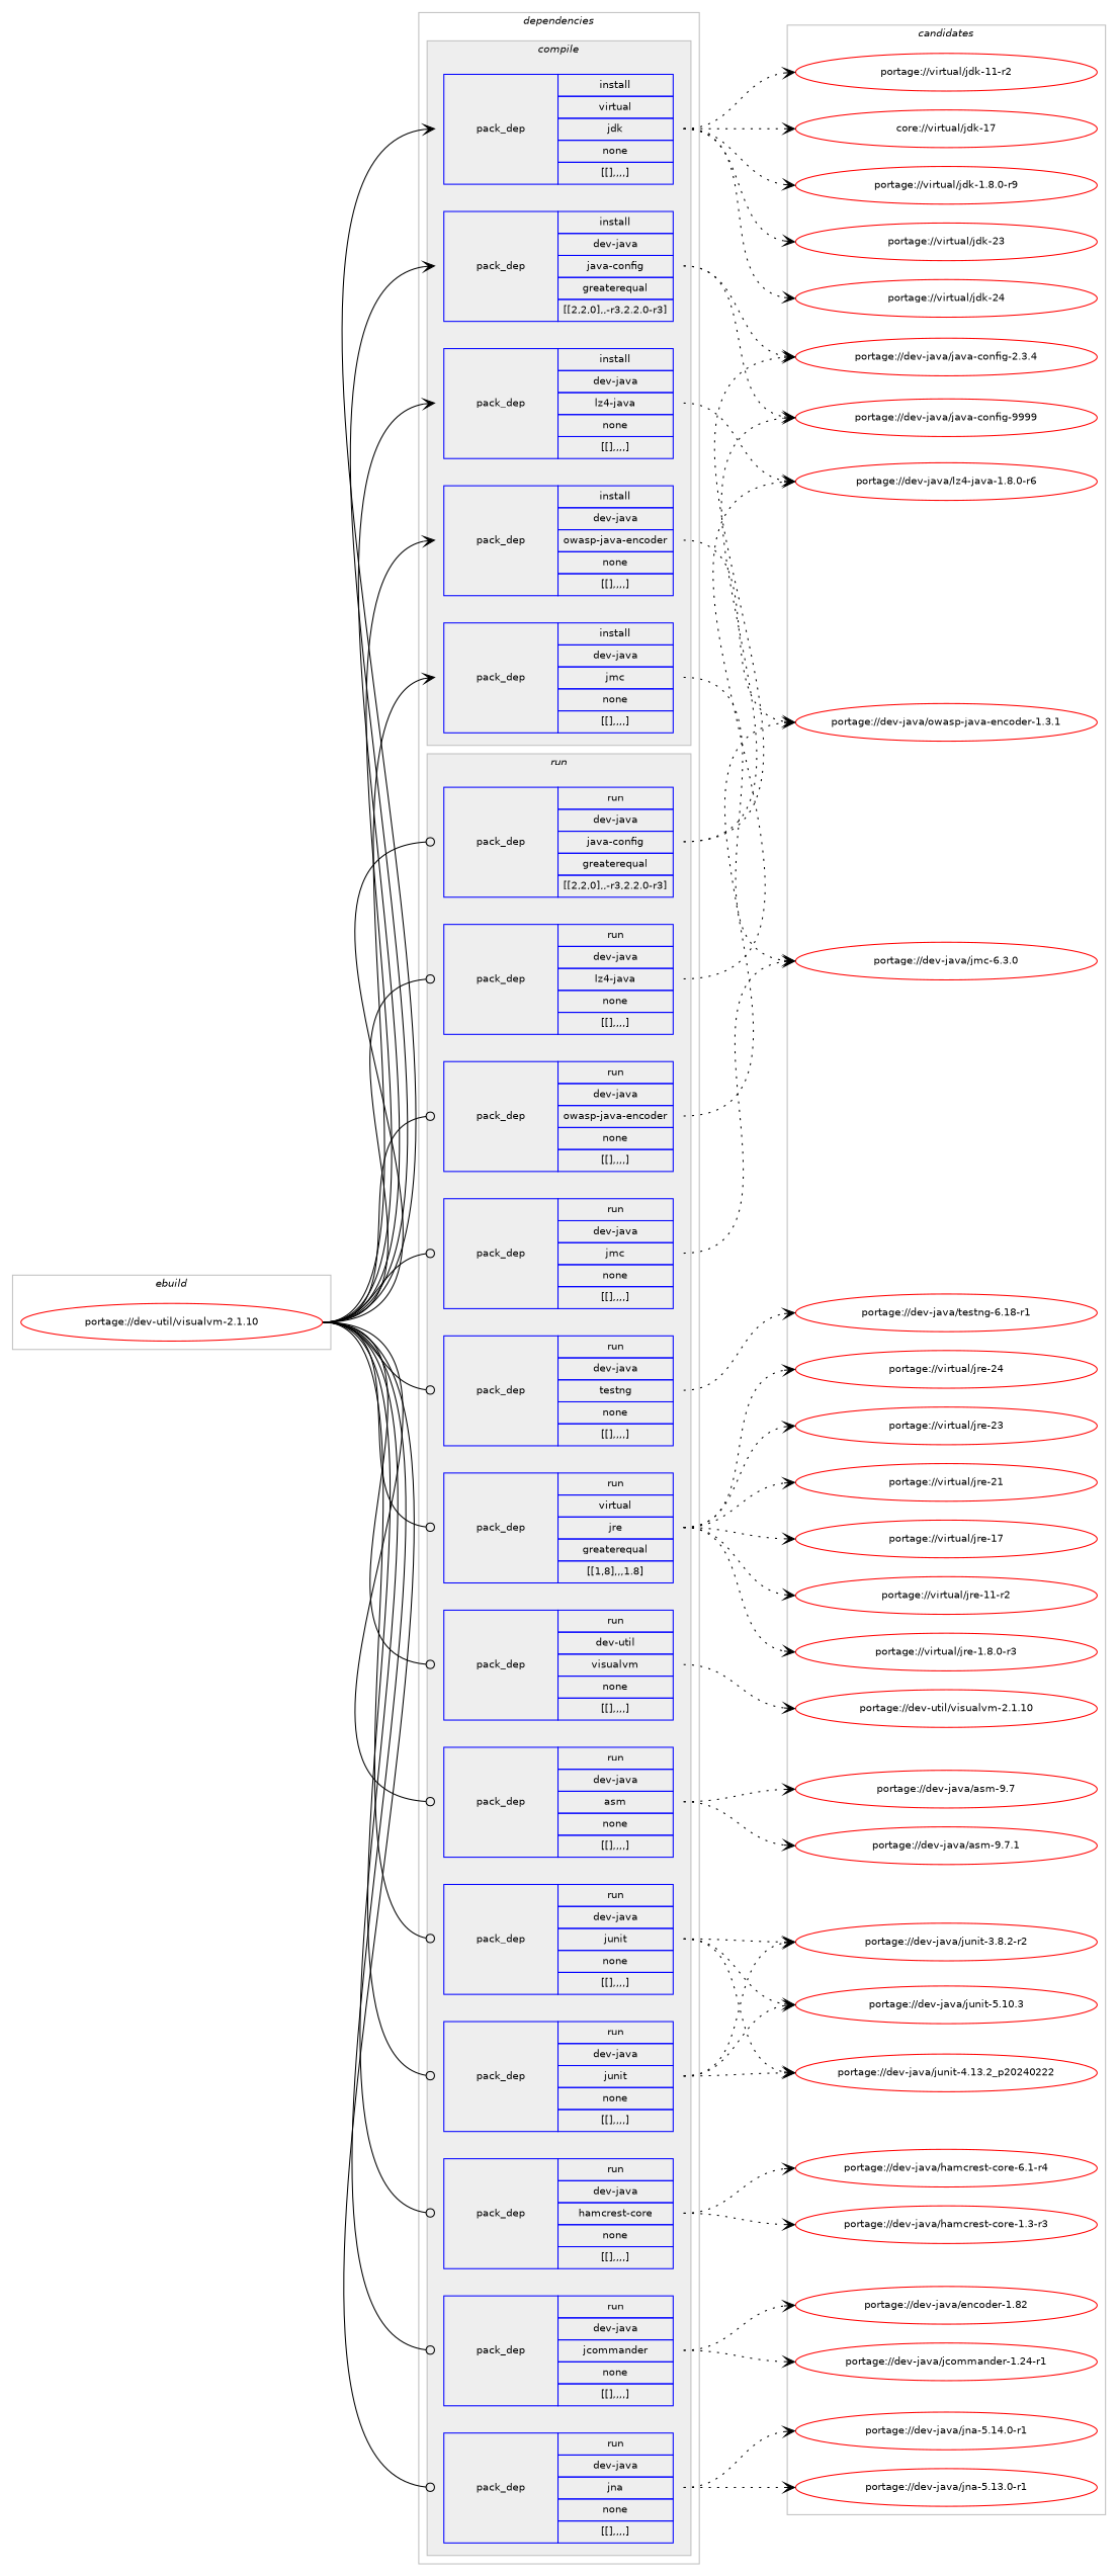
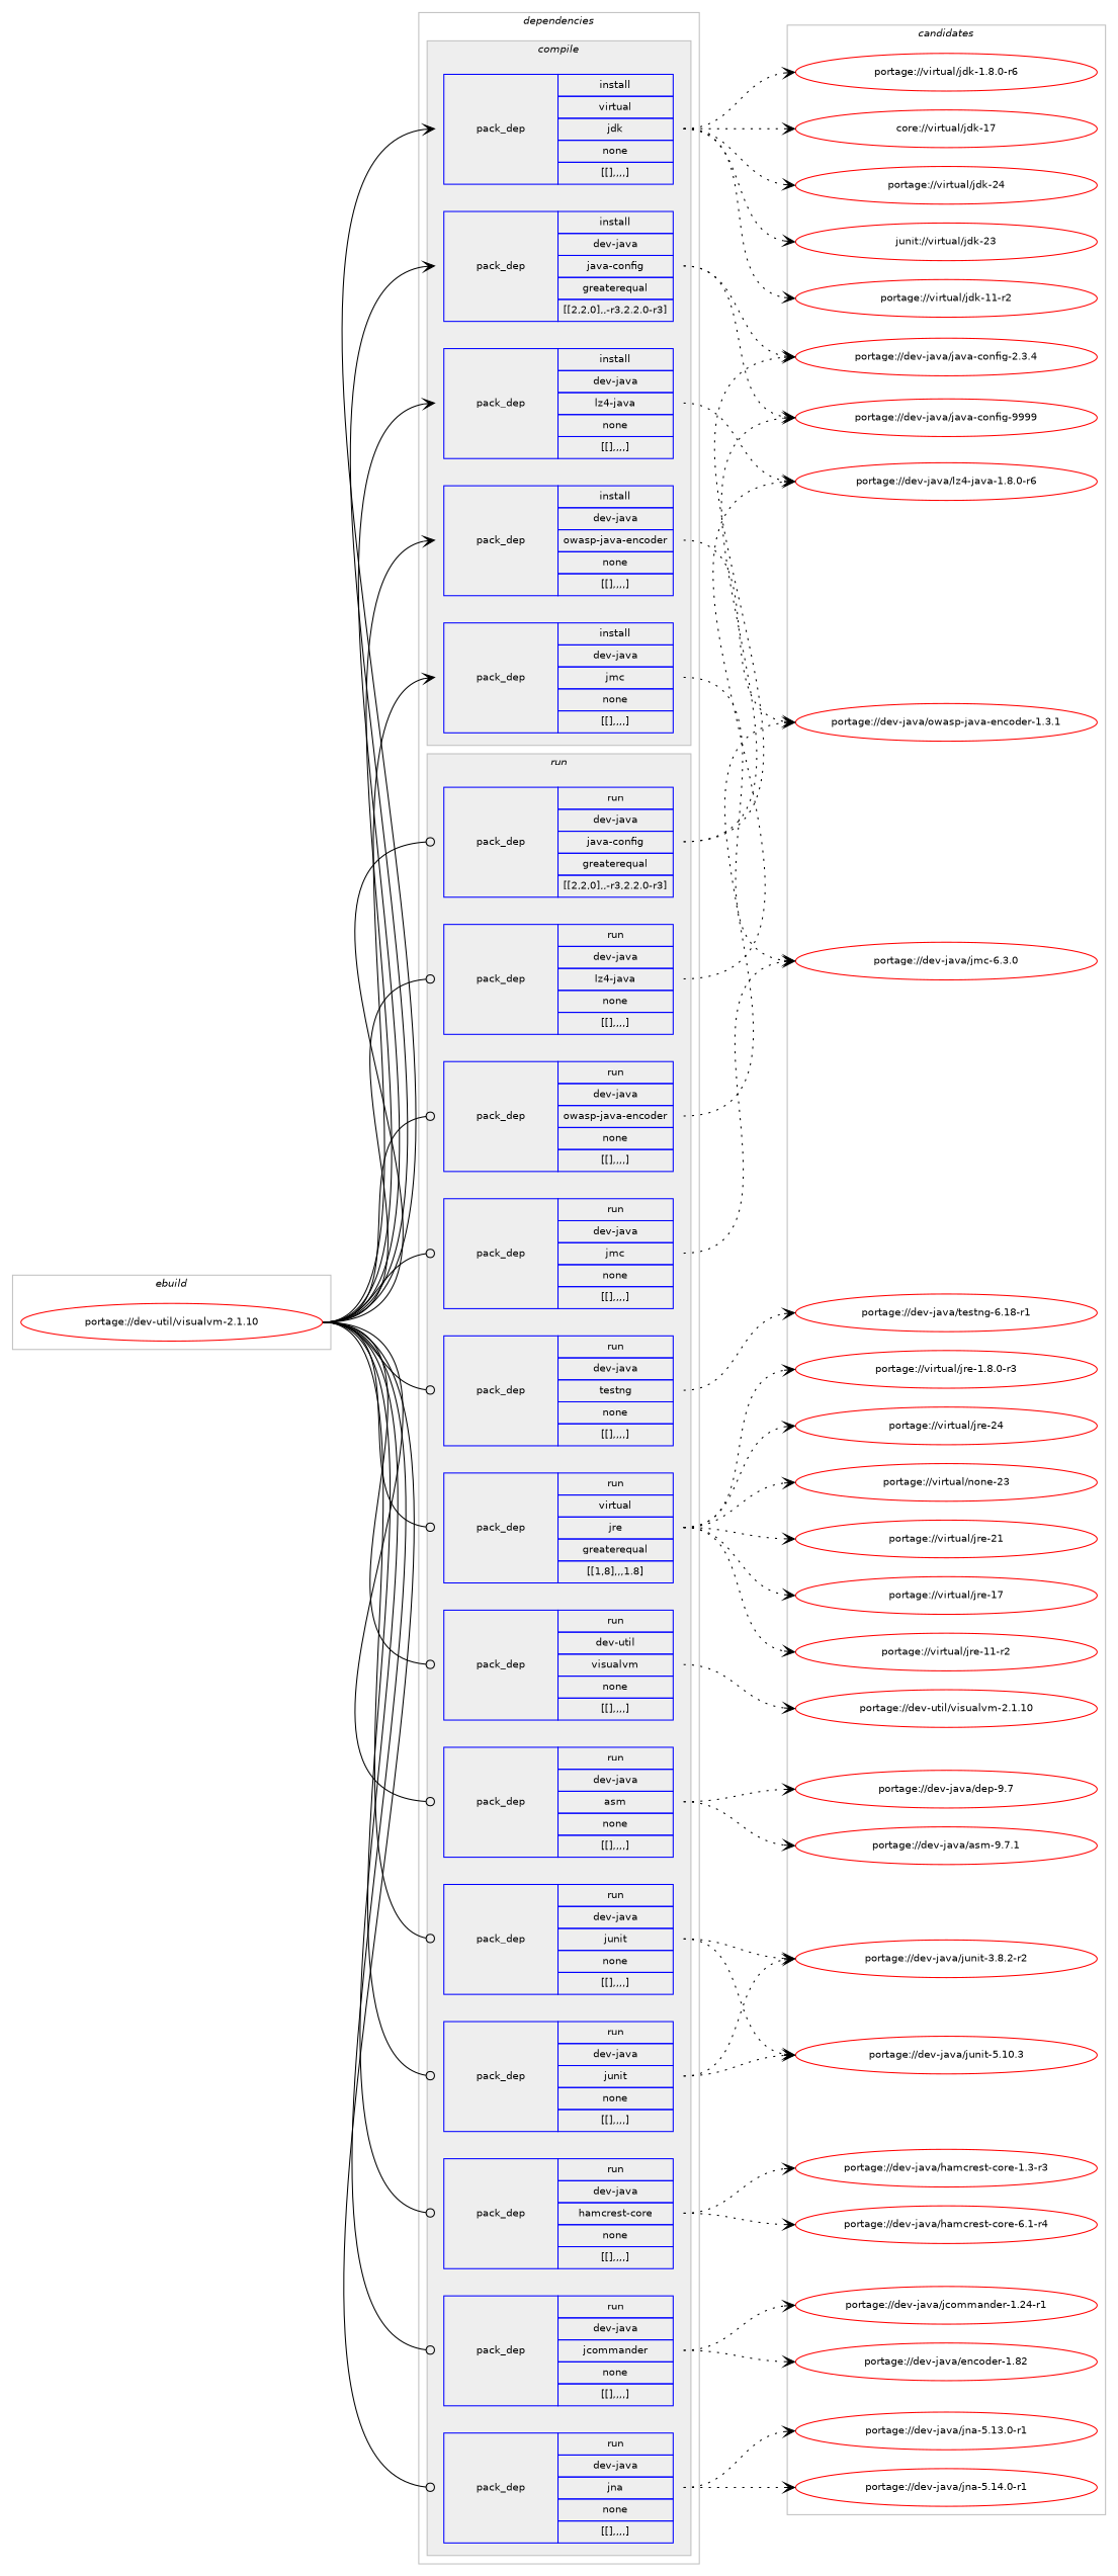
  digraph {
    compound=true
    concentrate=true
    fontname=Helvetica
    fontsize=10
    newrank=true
    rankdir=LR
    ranksep=1.5
    node [color=red fontname=Helvetica fontsize=10]
    edge [arrowhead=vee headport=w style=dotted tailport=e weight=100]
    n1 [label="portage://dev-util/visualvm-2.1.10" width=4]
    n2 [color=blue label=<<TABLE BORDER="0" CELLBORDER="1" CELLSPACING="0" CELLPADDING="4" WIDTH="220"><TR><TD ROWSPAN="6" CELLPADDING="30">pack_dep</TD></TR><TR><TD WIDTH="110">install</TD></TR><TR><TD>dev-java</TD></TR><TR><TD>java-config</TD></TR><TR><TD>greaterequal</TD></TR><TR><TD>[[2,2,0],,-r3,2.2.0-r3]</TD></TR></TABLE>> shape=none]
    n3 [color=blue label=<<TABLE BORDER="0" CELLBORDER="1" CELLSPACING="0" CELLPADDING="4" WIDTH="220"><TR><TD ROWSPAN="6" CELLPADDING="30">pack_dep</TD></TR><TR><TD WIDTH="110">install</TD></TR><TR><TD>dev-java</TD></TR><TR><TD>jmc</TD></TR><TR><TD>none</TD></TR><TR><TD>[[],,,,]</TD></TR></TABLE>> shape=none]
    n4 [color=blue label=<<TABLE BORDER="0" CELLBORDER="1" CELLSPACING="0" CELLPADDING="4" WIDTH="220"><TR><TD ROWSPAN="6" CELLPADDING="30">pack_dep</TD></TR><TR><TD WIDTH="110">install</TD></TR><TR><TD>dev-java</TD></TR><TR><TD>lz4-java</TD></TR><TR><TD>none</TD></TR><TR><TD>[[],,,,]</TD></TR></TABLE>> shape=none]
    n5 [color=blue label=<<TABLE BORDER="0" CELLBORDER="1" CELLSPACING="0" CELLPADDING="4" WIDTH="220"><TR><TD ROWSPAN="6" CELLPADDING="30">pack_dep</TD></TR><TR><TD WIDTH="110">install</TD></TR><TR><TD>dev-java</TD></TR><TR><TD>owasp-java-encoder</TD></TR><TR><TD>none</TD></TR><TR><TD>[[],,,,]</TD></TR></TABLE>> shape=none]
    n6 [color=blue label=<<TABLE BORDER="0" CELLBORDER="1" CELLSPACING="0" CELLPADDING="4" WIDTH="220"><TR><TD ROWSPAN="6" CELLPADDING="30">pack_dep</TD></TR><TR><TD WIDTH="110">install</TD></TR><TR><TD>virtual</TD></TR><TR><TD>jdk</TD></TR><TR><TD>none</TD></TR><TR><TD>[[],,,,]</TD></TR></TABLE>> shape=none]
    n7 [color=blue label=<<TABLE BORDER="0" CELLBORDER="1" CELLSPACING="0" CELLPADDING="4" WIDTH="220"><TR><TD ROWSPAN="6" CELLPADDING="30">pack_dep</TD></TR><TR><TD WIDTH="110">run</TD></TR><TR><TD>dev-java</TD></TR><TR><TD>asm</TD></TR><TR><TD>none</TD></TR><TR><TD>[[],,,,]</TD></TR></TABLE>> shape=none]
    n8 [color=blue label=<<TABLE BORDER="0" CELLBORDER="1" CELLSPACING="0" CELLPADDING="4" WIDTH="220"><TR><TD ROWSPAN="6" CELLPADDING="30">pack_dep</TD></TR><TR><TD WIDTH="110">run</TD></TR><TR><TD>dev-java</TD></TR><TR><TD>hamcrest-core</TD></TR><TR><TD>none</TD></TR><TR><TD>[[],,,,]</TD></TR></TABLE>> shape=none]
    n9 [color=blue label=<<TABLE BORDER="0" CELLBORDER="1" CELLSPACING="0" CELLPADDING="4" WIDTH="220"><TR><TD ROWSPAN="6" CELLPADDING="30">pack_dep</TD></TR><TR><TD WIDTH="110">run</TD></TR><TR><TD>dev-java</TD></TR><TR><TD>java-config</TD></TR><TR><TD>greaterequal</TD></TR><TR><TD>[[2,2,0],,-r3,2.2.0-r3]</TD></TR></TABLE>> shape=none]
    n10 [color=blue label=<<TABLE BORDER="0" CELLBORDER="1" CELLSPACING="0" CELLPADDING="4" WIDTH="220"><TR><TD ROWSPAN="6" CELLPADDING="30">pack_dep</TD></TR><TR><TD WIDTH="110">run</TD></TR><TR><TD>dev-java</TD></TR><TR><TD>jcommander</TD></TR><TR><TD>none</TD></TR><TR><TD>[[],,,,]</TD></TR></TABLE>> shape=none]
    n11 [color=blue label=<<TABLE BORDER="0" CELLBORDER="1" CELLSPACING="0" CELLPADDING="4" WIDTH="220"><TR><TD ROWSPAN="6" CELLPADDING="30">pack_dep</TD></TR><TR><TD WIDTH="110">run</TD></TR><TR><TD>dev-java</TD></TR><TR><TD>jmc</TD></TR><TR><TD>none</TD></TR><TR><TD>[[],,,,]</TD></TR></TABLE>> shape=none]
    n12 [color=blue label=<<TABLE BORDER="0" CELLBORDER="1" CELLSPACING="0" CELLPADDING="4" WIDTH="220"><TR><TD ROWSPAN="6" CELLPADDING="30">pack_dep</TD></TR><TR><TD WIDTH="110">run</TD></TR><TR><TD>dev-java</TD></TR><TR><TD>jna</TD></TR><TR><TD>none</TD></TR><TR><TD>[[],,,,]</TD></TR></TABLE>> shape=none]
    n13 [color=blue label=<<TABLE BORDER="0" CELLBORDER="1" CELLSPACING="0" CELLPADDING="4" WIDTH="220"><TR><TD ROWSPAN="6" CELLPADDING="30">pack_dep</TD></TR><TR><TD WIDTH="110">run</TD></TR><TR><TD>dev-java</TD></TR><TR><TD>junit</TD></TR><TR><TD>none</TD></TR><TR><TD>[[],,,,]</TD></TR></TABLE>> shape=none]
    n14 [color=blue label=<<TABLE BORDER="0" CELLBORDER="1" CELLSPACING="0" CELLPADDING="4" WIDTH="220"><TR><TD ROWSPAN="6" CELLPADDING="30">pack_dep</TD></TR><TR><TD WIDTH="110">run</TD></TR><TR><TD>dev-java</TD></TR><TR><TD>junit</TD></TR><TR><TD>none</TD></TR><TR><TD>[[],,,,]</TD></TR></TABLE>> shape=none]
    n15 [color=blue label=<<TABLE BORDER="0" CELLBORDER="1" CELLSPACING="0" CELLPADDING="4" WIDTH="220"><TR><TD ROWSPAN="6" CELLPADDING="30">pack_dep</TD></TR><TR><TD WIDTH="110">run</TD></TR><TR><TD>dev-java</TD></TR><TR><TD>lz4-java</TD></TR><TR><TD>none</TD></TR><TR><TD>[[],,,,]</TD></TR></TABLE>> shape=none]
    n16 [color=blue label=<<TABLE BORDER="0" CELLBORDER="1" CELLSPACING="0" CELLPADDING="4" WIDTH="220"><TR><TD ROWSPAN="6" CELLPADDING="30">pack_dep</TD></TR><TR><TD WIDTH="110">run</TD></TR><TR><TD>dev-java</TD></TR><TR><TD>owasp-java-encoder</TD></TR><TR><TD>none</TD></TR><TR><TD>[[],,,,]</TD></TR></TABLE>> shape=none]
    n17 [color=blue label=<<TABLE BORDER="0" CELLBORDER="1" CELLSPACING="0" CELLPADDING="4" WIDTH="220"><TR><TD ROWSPAN="6" CELLPADDING="30">pack_dep</TD></TR><TR><TD WIDTH="110">run</TD></TR><TR><TD>dev-java</TD></TR><TR><TD>testng</TD></TR><TR><TD>none</TD></TR><TR><TD>[[],,,,]</TD></TR></TABLE>> shape=none]
    n18 [color=blue label=<<TABLE BORDER="0" CELLBORDER="1" CELLSPACING="0" CELLPADDING="4" WIDTH="220"><TR><TD ROWSPAN="6" CELLPADDING="30">pack_dep</TD></TR><TR><TD WIDTH="110">run</TD></TR><TR><TD>virtual</TD></TR><TR><TD>jre</TD></TR><TR><TD>greaterequal</TD></TR><TR><TD>[[1,8],,,1.8]</TD></TR></TABLE>> shape=none]
    n19 [color=blue label=<<TABLE BORDER="0" CELLBORDER="1" CELLSPACING="0" CELLPADDING="4" WIDTH="220"><TR><TD ROWSPAN="6" CELLPADDING="30">pack_dep</TD></TR><TR><TD WIDTH="110">run</TD></TR><TR><TD>dev-util</TD></TR><TR><TD>visualvm</TD></TR><TR><TD>none</TD></TR><TR><TD>[[],,,,]</TD></TR></TABLE>> shape=none]
    n20 [label="portage://dev-java/jmc-6.3.0" width=4]
    n21 [label="portage://dev-java/java-config-9999" width=4]
    n22 [label="portage://dev-java/java-config-2.3.4" width=4]
    n23 [label="portage://dev-java/lz4-java-1.8.0-r6" width=4]
    n24 [label="portage://dev-java/owasp-java-encoder-1.3.1" width=4]
    n25 [label="portage://virtual/jdk-24" width=4]
-   n26 [label="portage://virtual/jdk-23" width=4]
+   n26 [label="junit://virtual/jdk-23" width=4]
    n27 [label="core://virtual/jdk-17" width=4]
    n28 [label="portage://virtual/jdk-11-r2" width=4]
-   n29 [label="portage://virtual/jdk-1.8.0-r9" width=4]
+   n29 [label="portage://virtual/jdk-1.8.0-r6" width=4]
    n30 [label="portage://dev-java/asm-9.7.1" width=4]
-   n31 [label="portage://dev-java/asm-9.7" width=4]
+   n31 [label="portage://dev-java/dep-9.7" width=4]
    n32 [label="portage://dev-java/hamcrest-core-1.3-r3" width=4]
    n33 [label="portage://dev-java/hamcrest-core-6.1-r4" width=4]
    n34 [label="portage://dev-java/encoder-1.82" width=4]
    n35 [label="portage://dev-java/jcommander-1.24-r1" width=4]
    n36 [label="portage://dev-java/jna-5.14.0-r1" width=4]
    n37 [label="portage://dev-java/jna-5.13.0-r1" width=4]
    n38 [label="portage://dev-java/junit-5.10.3" width=4]
-   n39 [label="portage://dev-java/junit-4.13.2_p20240222" width=4]
    n40 [label="portage://dev-java/junit-3.8.2-r2" width=4]
    n41 [label="portage://dev-java/testng-6.18-r1" width=4]
    n42 [label="portage://virtual/jre-24" width=4]
-   n43 [label="portage://virtual/jre-23" width=4]
+   n43 [label="portage://virtual/none-23" width=4]
    n44 [label="portage://virtual/jre-21" width=4]
    n45 [label="portage://virtual/jre-17" width=4]
    n46 [label="portage://virtual/jre-11-r2" width=4]
    n47 [label="portage://virtual/jre-1.8.0-r3" width=4]
    n48 [label="portage://dev-util/visualvm-2.1.10" width=4]
    subgraph cluster_1 {
      color=gray
      label=<<i>ebuild</i>>
      n1
    }
    subgraph cluster_2 {
      color=gray
      label=<<i>dependencies</i>>
      subgraph cluster_3 {
        color=gray
        fillcolor="#eeeeee"
        label=<<i>compile</i>>
        style=filled
        subgraph sub_4 {
          color=gray
          fillcolor="#eeeeee"
          label=<<i>compile</i>>
          style=filled
          n2
        }
        subgraph sub_5 {
          color=gray
          fillcolor="#eeeeee"
          label=<<i>compile</i>>
          style=filled
          n3
        }
        subgraph sub_6 {
          color=gray
          fillcolor="#eeeeee"
          label=<<i>compile</i>>
          style=filled
          n4
        }
        subgraph sub_7 {
          color=gray
          fillcolor="#eeeeee"
          label=<<i>compile</i>>
          style=filled
          n5
        }
        subgraph sub_8 {
          color=gray
          fillcolor="#eeeeee"
          label=<<i>compile</i>>
          style=filled
          n6
        }
      }
      subgraph cluster_9 {
        color=gray
        fillcolor="#eeeeee"
        label=<<i>compile and run</i>>
        style=filled
      }
      subgraph cluster_10 {
        color=gray
        fillcolor="#eeeeee"
        label=<<i>run</i>>
        style=filled
        subgraph sub_11 {
          color=gray
          fillcolor="#eeeeee"
          label=<<i>run</i>>
          style=filled
          n7
        }
        subgraph sub_12 {
          color=gray
          fillcolor="#eeeeee"
          label=<<i>run</i>>
          style=filled
          n8
        }
        subgraph sub_13 {
          color=gray
          fillcolor="#eeeeee"
          label=<<i>run</i>>
          style=filled
          n9
        }
        subgraph sub_14 {
          color=gray
          fillcolor="#eeeeee"
          label=<<i>run</i>>
          style=filled
          n10
        }
        subgraph sub_15 {
          color=gray
          fillcolor="#eeeeee"
          label=<<i>run</i>>
          style=filled
          n11
        }
        subgraph sub_16 {
          color=gray
          fillcolor="#eeeeee"
          label=<<i>run</i>>
          style=filled
          n12
        }
        subgraph sub_17 {
          color=gray
          fillcolor="#eeeeee"
          label=<<i>run</i>>
          style=filled
          n13
        }
        subgraph sub_18 {
          color=gray
          fillcolor="#eeeeee"
          label=<<i>run</i>>
          style=filled
          n14
        }
        subgraph sub_19 {
          color=gray
          fillcolor="#eeeeee"
          label=<<i>run</i>>
          style=filled
          n15
        }
        subgraph sub_20 {
          color=gray
          fillcolor="#eeeeee"
          label=<<i>run</i>>
          style=filled
          n16
        }
        subgraph sub_21 {
          color=gray
          fillcolor="#eeeeee"
          label=<<i>run</i>>
          style=filled
          n17
        }
        subgraph sub_22 {
          color=gray
          fillcolor="#eeeeee"
          label=<<i>run</i>>
          style=filled
          n18
        }
        subgraph sub_23 {
          color=gray
          fillcolor="#eeeeee"
          label=<<i>run</i>>
          style=filled
          n19
        }
      }
    }
    subgraph cluster_24 {
      color=gray
      label=<<i>candidates</i>>
      rank=same
      subgraph sub_25 {
        color=black
        label=<<i>candidates</i>>
        nodesep=1
        rank=same
        n20
      }
      subgraph sub_26 {
        color=black
        label=<<i>candidates</i>>
        nodesep=1
        rank=same
        n21
        n22
      }
      subgraph sub_27 {
        color=black
        label=<<i>candidates</i>>
        nodesep=1
        rank=same
        n23
      }
      subgraph sub_28 {
        color=black
        label=<<i>candidates</i>>
        nodesep=1
        rank=same
        n24
      }
      subgraph sub_29 {
        color=black
        label=<<i>candidates</i>>
        nodesep=1
        rank=same
        n25
        n26
        n27
        n28
        n29
      }
      subgraph sub_30 {
        color=black
        label=<<i>candidates</i>>
        nodesep=1
        rank=same
        n30
        n31
      }
      subgraph sub_31 {
        color=black
        label=<<i>candidates</i>>
        nodesep=1
        rank=same
        n32
        n33
      }
      subgraph sub_32 {
        color=black
        label=<<i>candidates</i>>
        nodesep=1
        rank=same
        n21
        n22
      }
      subgraph sub_33 {
        color=black
        label=<<i>candidates</i>>
        nodesep=1
        rank=same
        n34
        n35
      }
      subgraph sub_34 {
        color=black
        label=<<i>candidates</i>>
        nodesep=1
        rank=same
        n20
      }
      subgraph sub_35 {
        color=black
        label=<<i>candidates</i>>
        nodesep=1
        rank=same
        n36
        n37
      }
      subgraph sub_36 {
        color=black
        label=<<i>candidates</i>>
        nodesep=1
        rank=same
        n38
-       n39
        n40
      }
      subgraph sub_37 {
        color=black
        label=<<i>candidates</i>>
        nodesep=1
        rank=same
        n38
-       n39
        n40
      }
      subgraph sub_38 {
        color=black
        label=<<i>candidates</i>>
        nodesep=1
        rank=same
        n23
      }
      subgraph sub_39 {
        color=black
        label=<<i>candidates</i>>
        nodesep=1
        rank=same
        n24
      }
      subgraph sub_40 {
        color=black
        label=<<i>candidates</i>>
        nodesep=1
        rank=same
        n41
      }
      subgraph sub_41 {
        color=black
        label=<<i>candidates</i>>
        nodesep=1
        rank=same
        n42
        n43
        n44
        n45
        n46
        n47
      }
      subgraph sub_42 {
        color=black
        label=<<i>candidates</i>>
        nodesep=1
        rank=same
        n48
      }
    }
    n1 -> n2 [style=solid weight=20]
    n1 -> n3 [style=solid weight=20]
    n1 -> n4 [style=solid weight=20]
    n1 -> n5 [style=solid weight=20]
    n1 -> n6 [style=solid weight=20]
    n1 -> n7 [arrowhead=odot style=solid weight=20]
    n1 -> n8 [arrowhead=odot style=solid weight=20]
    n1 -> n9 [arrowhead=odot style=solid weight=20]
    n1 -> n10 [arrowhead=odot style=solid weight=20]
    n1 -> n11 [arrowhead=odot style=solid weight=20]
    n1 -> n12 [arrowhead=odot style=solid weight=20]
    n1 -> n13 [arrowhead=odot style=solid weight=20]
    n1 -> n14 [arrowhead=odot style=solid weight=20]
    n1 -> n15 [arrowhead=odot style=solid weight=20]
    n1 -> n16 [arrowhead=odot style=solid weight=20]
    n1 -> n17 [arrowhead=odot style=solid weight=20]
    n1 -> n18 [arrowhead=odot style=solid weight=20]
    n1 -> n19 [arrowhead=odot style=solid weight=20]
    n2 -> n21
    n2 -> n22
    n3 -> n20
    n4 -> n23
    n5 -> n24
    n6 -> n25
    n6 -> n26
    n6 -> n27
    n6 -> n28
    n6 -> n29
    n7 -> n30
    n7 -> n31
    n8 -> n32
    n8 -> n33
    n9 -> n21
    n9 -> n22
    n10 -> n34
    n10 -> n35
    n11 -> n20
    n12 -> n36
    n12 -> n37
    n13 -> n38
-   n13 -> n39
    n13 -> n40
    n14 -> n38
-   n14 -> n39
    n14 -> n40
    n15 -> n23
    n16 -> n24
    n17 -> n41
    n18 -> n42
    n18 -> n43
    n18 -> n44
    n18 -> n45
    n18 -> n46
    n18 -> n47
    n19 -> n48
  }
